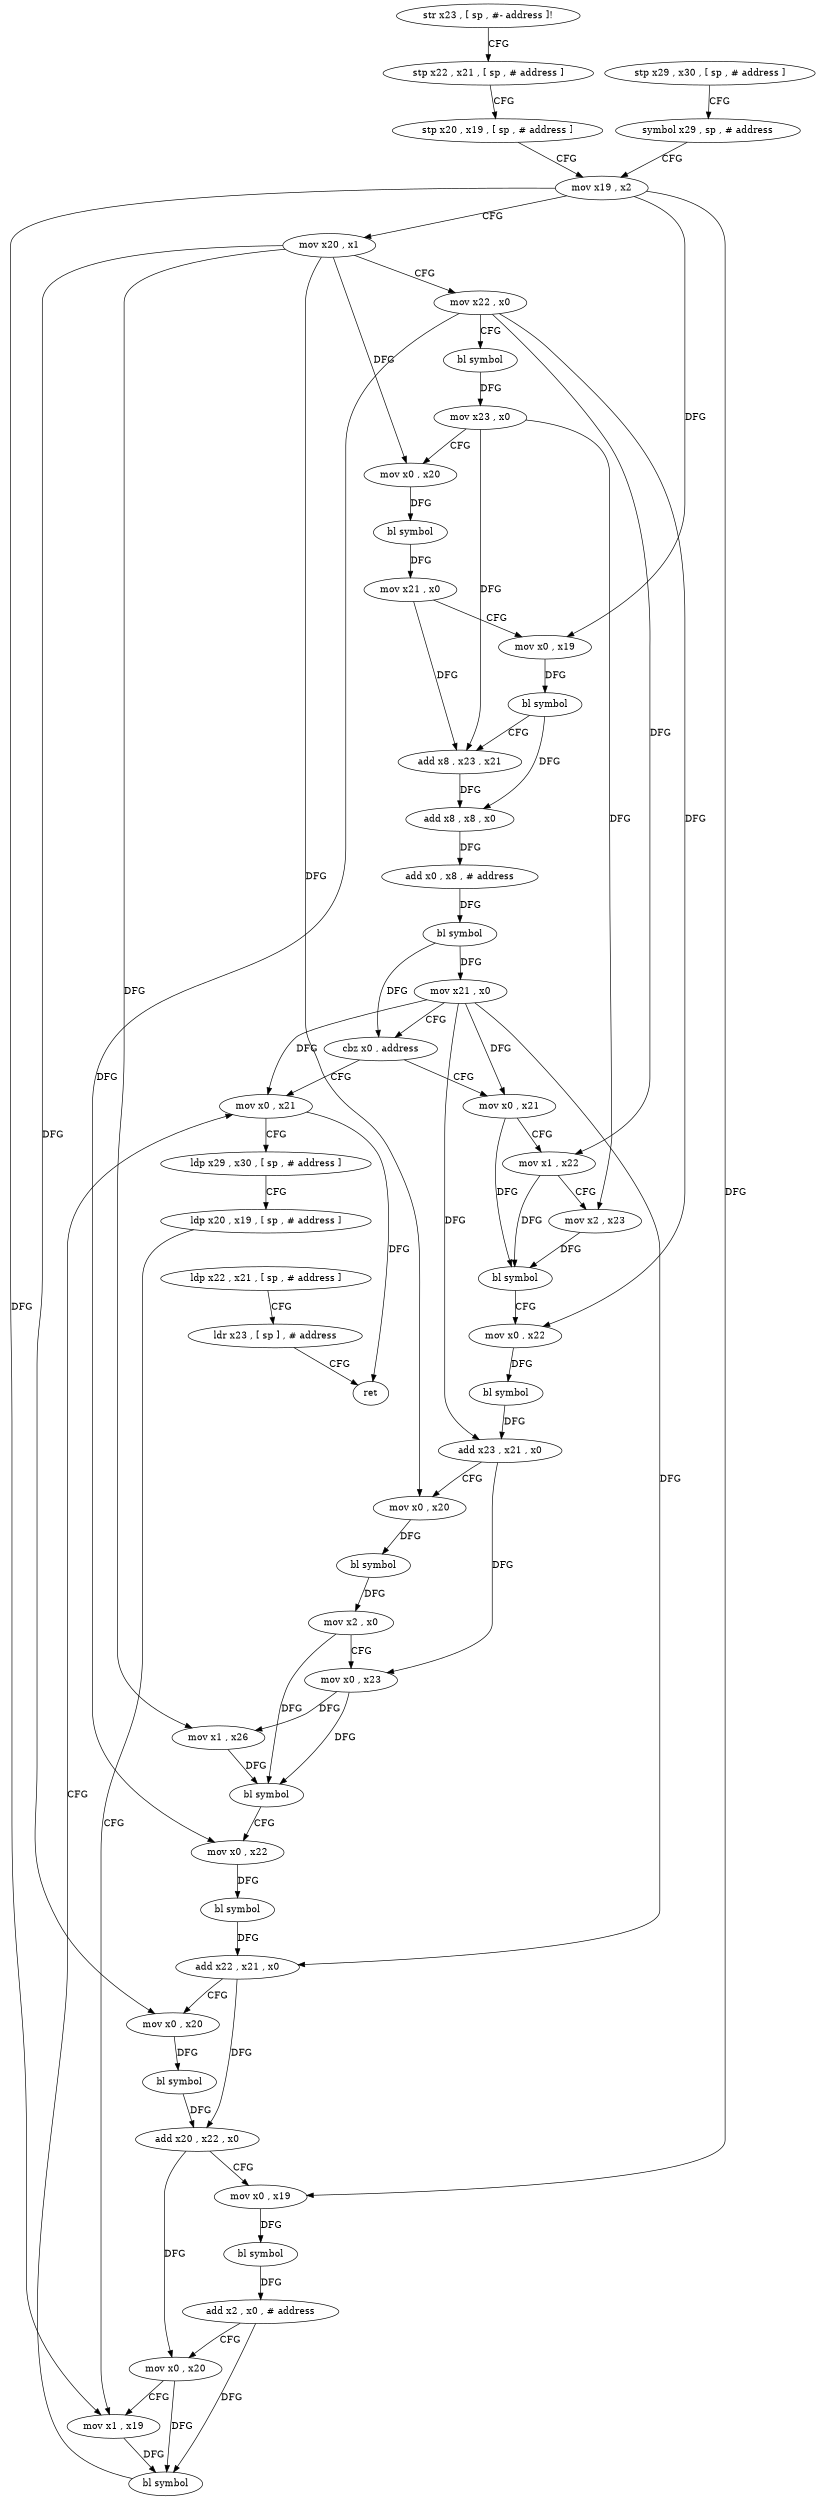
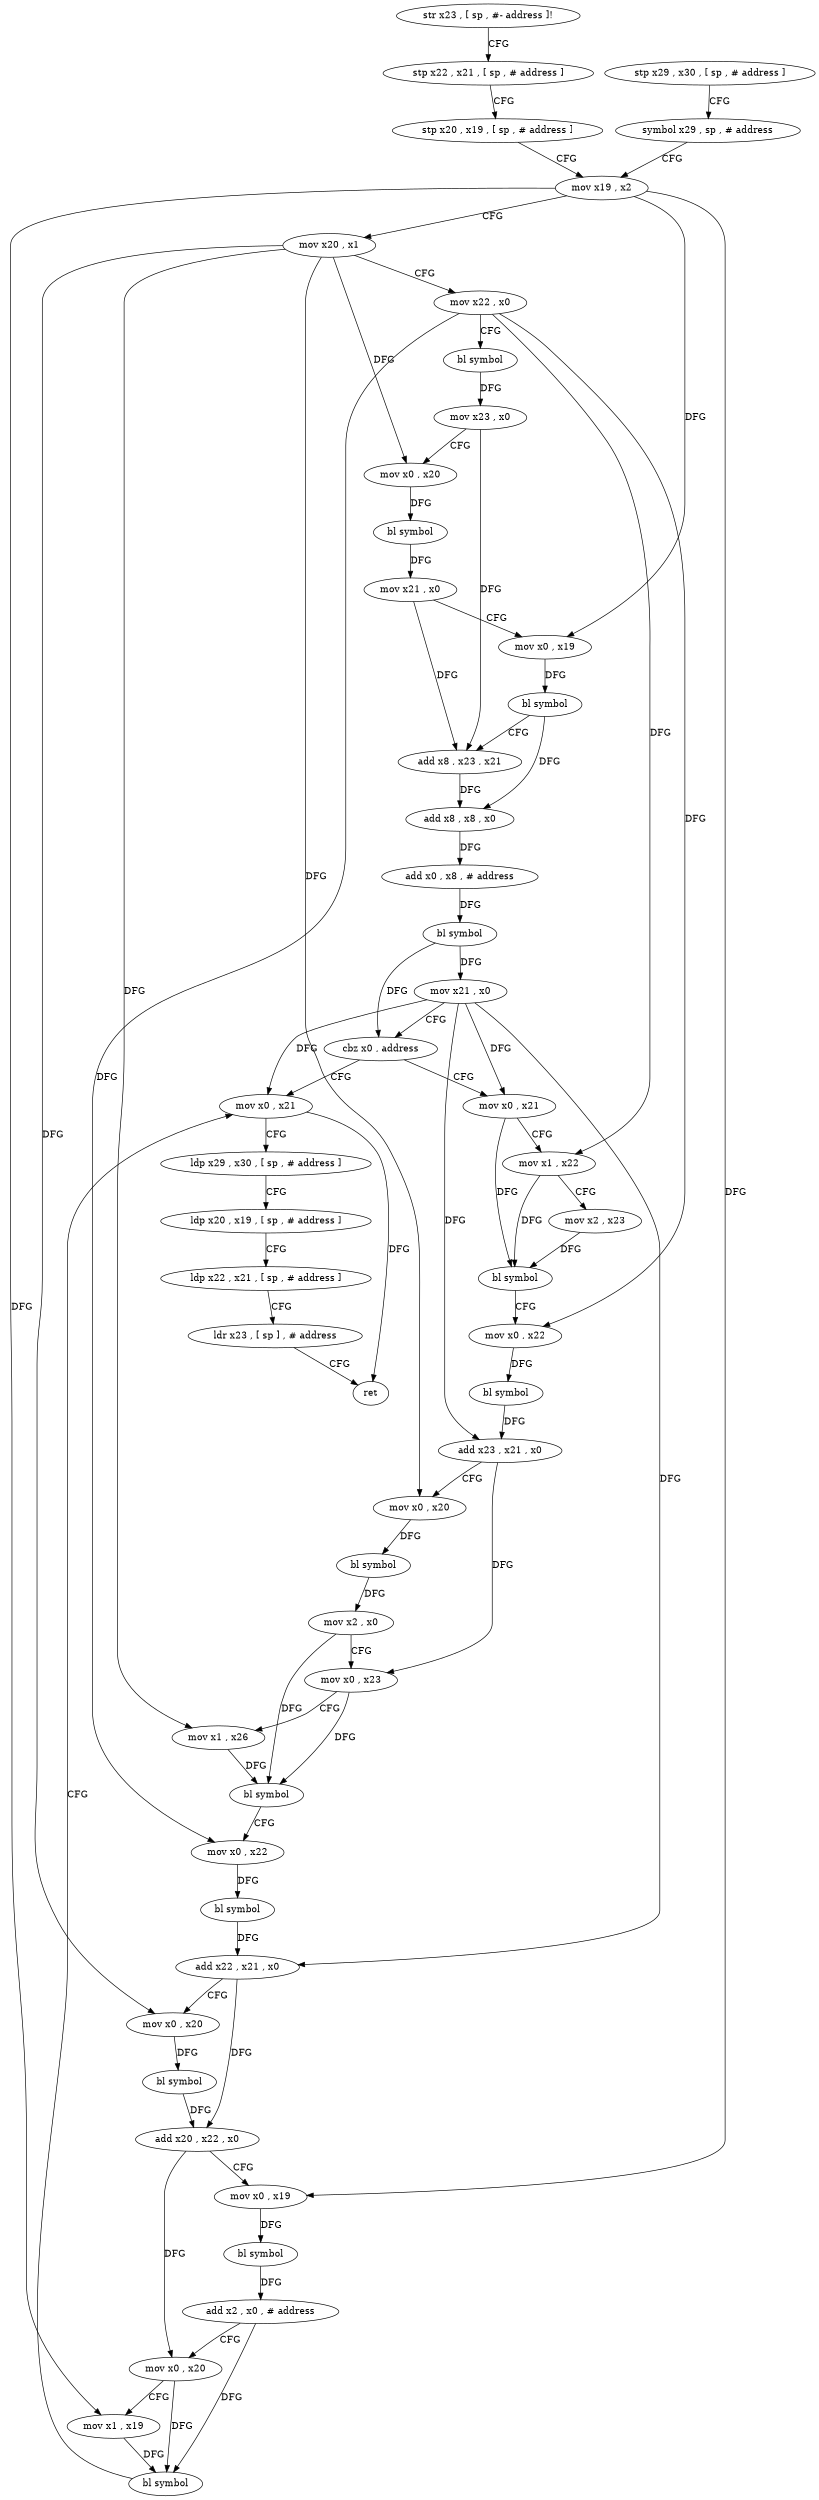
  digraph {
    n1 [label="str x23 , [ sp , #- address ]!"]
    n2 [label="stp x22 , x21 , [ sp , # address ]"]
    n3 [label="stp x20 , x19 , [ sp , # address ]"]
    n4 [label="mov x19 , x2"]
    n5 [label="stp x29 , x30 , [ sp , # address ]"]
    n6 [label="symbol x29 , sp , # address"]
    n7 [label="mov x20 , x1"]
    n8 [label="mov x0 , x19"]
    n9 [label="mov x0 , x19"]
    n10 [label="mov x1 , x19"]
    n11 [label="mov x22 , x0"]
    n12 [label="mov x0 , x20"]
    n13 [label="mov x0 , x20"]
    n14 [label="mov x1 , x26"]
    n15 [label="mov x0 , x20"]
    n16 [label="bl symbol"]
    n17 [label="bl symbol"]
    n18 [label="bl symbol"]
    n19 [label="bl symbol"]
    n20 [label="mov x1 , x22"]
    n21 [label="mov x0 , x22"]
    n22 [label="mov x0 , x22"]
    n23 [label="bl symbol"]
    n24 [label="bl symbol"]
    n25 [label="bl symbol"]
    n26 [label="bl symbol"]
    n27 [label="mov x23 , x0"]
    n28 [label="mov x2 , x23"]
    n29 [label="bl symbol"]
    n30 [label="bl symbol"]
    n31 [label="bl symbol"]
    n32 [label="add x8 , x23 , x21"]
    n33 [label="add x8 , x8 , x0"]
    n34 [label="mov x21 , x0"]
    n35 [label="add x0 , x8 , # address"]
    n36 [label="bl symbol"]
    n37 [label="mov x21 , x0"]
    n38 [label="cbz x0 , address"]
    n39 [label="mov x0 , x21"]
    n40 [label="mov x0 , x21"]
    n41 [label="add x23 , x21 , x0"]
    n42 [label="add x22 , x21 , x0"]
    n43 [label="ldp x29 , x30 , [ sp , # address ]"]
    n44 [label=ret]
    n45 [label="mov x0 , x23"]
    n46 [label="add x20 , x22 , x0"]
    n47 [label="ldp x20 , x19 , [ sp , # address ]"]
    n48 [label="ldp x22 , x21 , [ sp , # address ]"]
    n49 [label="ldr x23 , [ sp ] , # address"]
    n50 [label="mov x2 , x0"]
    n51 [label="mov x0 , x20"]
    n52 [label="add x2 , x0 , # address"]
    n1 -> n2 [label=CFG]
    n2 -> n3 [label=CFG]
    n3 -> n4 [label=CFG]
    n4 -> n7 [label=CFG]
    n4 -> n8 [label=DFG]
    n4 -> n9 [label=DFG]
    n4 -> n10 [label=DFG]
    n5 -> n6 [label=CFG]
    n6 -> n4 [label=CFG]
    n7 -> n11 [label=CFG]
    n7 -> n12 [label=DFG]
    n7 -> n13 [label=DFG]
    n7 -> n14 [label=DFG]
    n7 -> n15 [label=DFG]
    n8 -> n16 [label=DFG]
    n9 -> n17 [label=DFG]
    n10 -> n18 [label=DFG]
    n11 -> n19 [label=CFG]
    n11 -> n20 [label=DFG]
    n11 -> n21 [label=DFG]
    n11 -> n22 [label=DFG]
    n12 -> n23 [label=DFG]
    n13 -> n24 [label=DFG]
    n14 -> n25 [label=DFG]
    n15 -> n26 [label=DFG]
    n16 -> n32 [label=CFG]
    n16 -> n33 [label=DFG]
    n17 -> n52 [label=DFG]
    n18 -> n39 [label=CFG]
    n19 -> n27 [label=DFG]
    n20 -> n28 [label=CFG]
    n20 -> n29 [label=DFG]
    n21 -> n30 [label=DFG]
    n22 -> n31 [label=DFG]
    n23 -> n34 [label=DFG]
    n24 -> n50 [label=DFG]
    n25 -> n22 [label=CFG]
    n26 -> n46 [label=DFG]
    n27 -> n12 [label=CFG]
-   n27 -> n28 [label=DFG]
    n27 -> n32 [label=DFG]
    n28 -> n29 [label=DFG]
    n29 -> n21 [label=CFG]
    n30 -> n41 [label=DFG]
    n31 -> n42 [label=DFG]
    n32 -> n33 [label=DFG]
    n33 -> n35 [label=DFG]
    n34 -> n8 [label=CFG]
    n34 -> n32 [label=DFG]
    n35 -> n36 [label=DFG]
    n36 -> n37 [label=DFG]
    n36 -> n38 [label=DFG]
    n37 -> n38 [label=CFG]
    n37 -> n39 [label=DFG]
    n37 -> n40 [label=DFG]
    n37 -> n41 [label=DFG]
    n37 -> n42 [label=DFG]
    n38 -> n39 [label=CFG]
    n38 -> n40 [label=CFG]
    n39 -> n43 [label=CFG]
    n39 -> n44 [label=DFG]
    n40 -> n20 [label=CFG]
    n40 -> n29 [label=DFG]
    n41 -> n13 [label=CFG]
    n41 -> n45 [label=DFG]
    n42 -> n15 [label=CFG]
    n42 -> n46 [label=DFG]
    n43 -> n47 [label=CFG]
-   n45 -> n14 [label=DFG]
+   n45 -> n14 [label=CFG]
    n45 -> n25 [label=DFG]
    n46 -> n9 [label=CFG]
    n46 -> n51 [label=DFG]
-   n47 -> n10 [label=CFG]
+   n47 -> n48 [label=CFG]
    n48 -> n49 [label=CFG]
    n49 -> n44 [label=CFG]
    n50 -> n25 [label=DFG]
    n50 -> n45 [label=CFG]
    n51 -> n10 [label=CFG]
    n51 -> n18 [label=DFG]
    n52 -> n18 [label=DFG]
    n52 -> n51 [label=CFG]
  }
